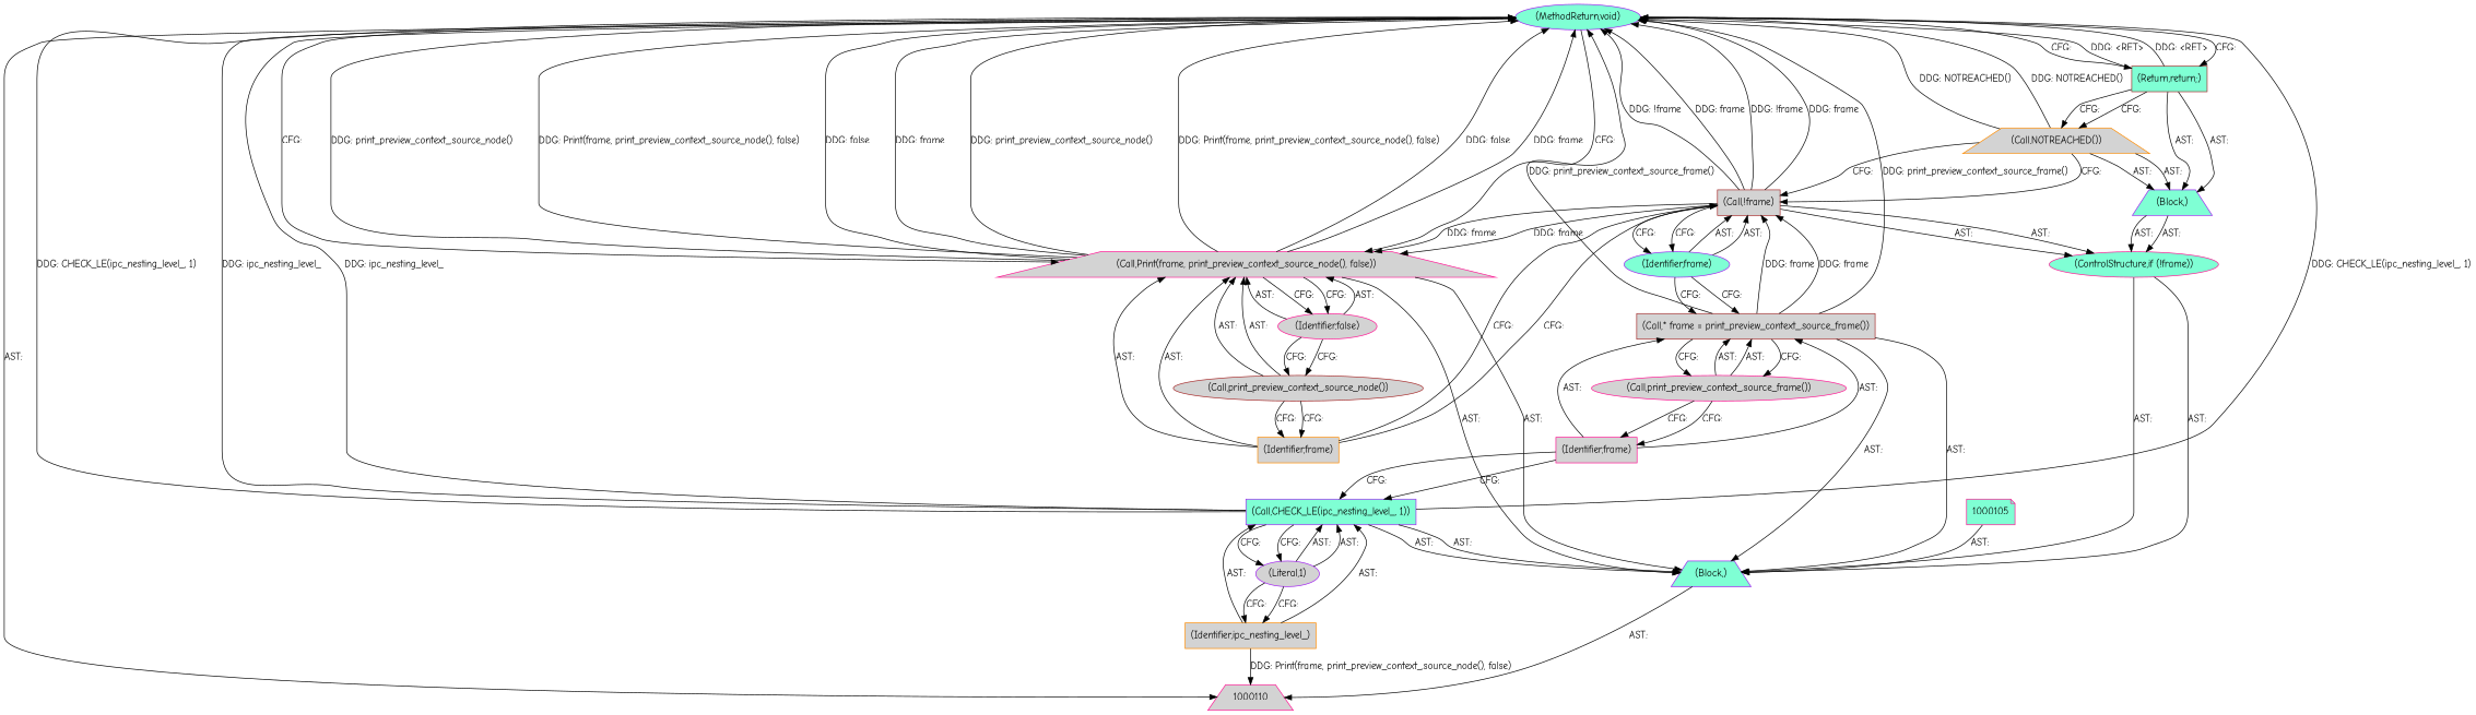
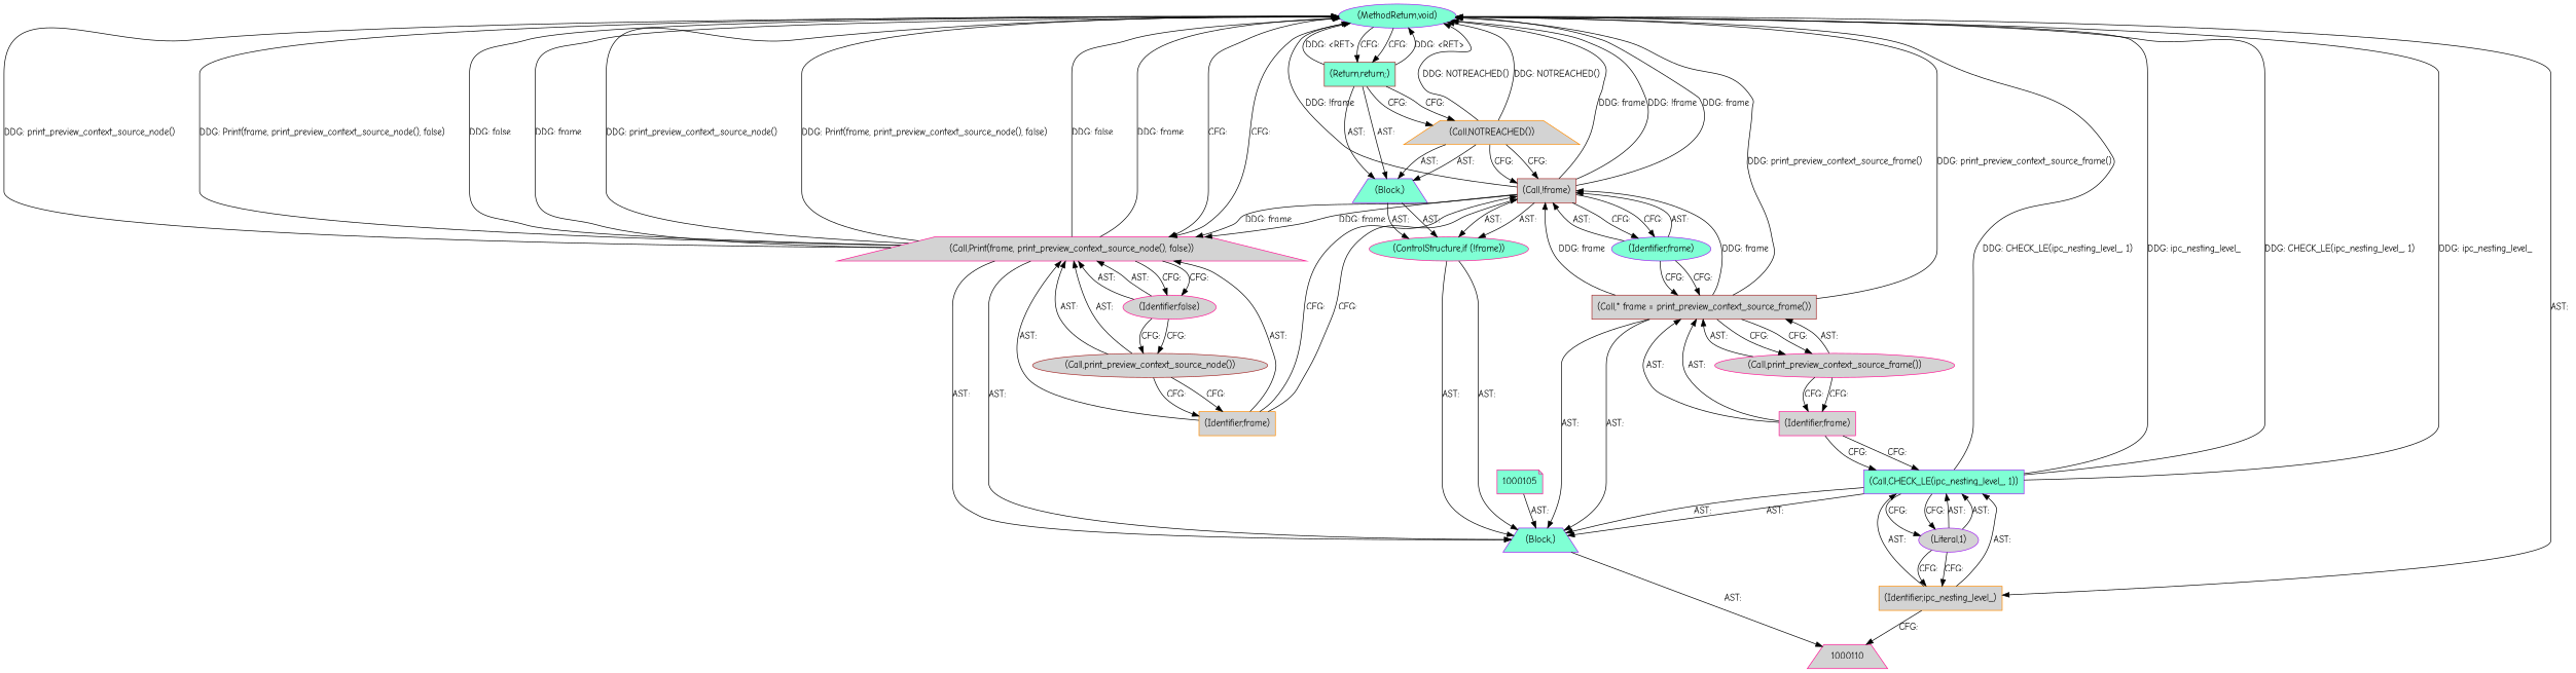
  digraph {
    fontname="Comic Neue"
    node [color=deeppink fillcolor=lightgrey fontname="Comic Neue" shape=ellipse style=filled]
    edge [fontname="Comic Neue"]
    n1 [color=purple fillcolor=aquamarine label="(MethodReturn,void)"]
    n2 [color=brown fillcolor=aquamarine label="(Return,return;)" shape=box]
    n3 [label="(Call,Print(frame, print_preview_context_.source_node(), false))" shape=trapezium]
    n4 [label=1000110 shape=trapezium]
    n5 [color=purple fillcolor=aquamarine label="(Block,)" shape=trapezium]
    n6 [color=darkorange label="(Call,NOTREACHED())" shape=trapezium]
    n7 [color=purple fillcolor=aquamarine label="(Block,)" shape=trapezium]
    n8 [label="(Identifier,false)"]
    n9 [color=darkorange label="(Identifier,ipc_nesting_level_)" shape=box]
    n10 [color=purple fillcolor=aquamarine label="(Call,CHECK_LE(ipc_nesting_level_, 1))" shape=box]
    n11 [color=purple label="(Literal,1)"]
    n12 [color=brown label="(Call,* frame = print_preview_context_.source_frame())" shape=box]
    n13 [label="(Call,print_preview_context_.source_frame())"]
    n14 [color=brown label="(Call,!frame)" shape=box]
    n15 [label="(Identifier,frame)" shape=box]
    n16 [fillcolor=aquamarine label="(ControlStructure,if (!frame))"]
    n17 [color=purple fillcolor=aquamarine label="(Identifier,frame)"]
    n18 [color=brown label="(Call,print_preview_context_.source_node())"]
    n19 [color=darkorange label="(Identifier,frame)" shape=box]
    1000105 [fillcolor=aquamarine shape=note]
    n1 -> n2 [label="CFG: "]
    n1 -> n2 [label="CFG: "]
    n1 -> n3 [label="CFG: "]
    n1 -> n3 [label="CFG: "]
-   n1 -> n4 [label="AST: "]
+   n1 -> n9 [label="AST: "]
    n2 -> n1 [label="DDG: <RET>"]
    n2 -> n1 [label="DDG: <RET>"]
    n2 -> n5 [label="AST: "]
    n2 -> n5 [label="AST: "]
    n2 -> n6 [label="CFG: "]
    n2 -> n6 [label="CFG: "]
    n3 -> n1 [label="DDG: print_preview_context_.source_node()"]
    n3 -> n1 [label="DDG: Print(frame, print_preview_context_.source_node(), false)"]
    n3 -> n1 [label="DDG: false"]
    n3 -> n1 [label="DDG: frame"]
    n3 -> n1 [label="DDG: print_preview_context_.source_node()"]
    n3 -> n1 [label="DDG: Print(frame, print_preview_context_.source_node(), false)"]
    n3 -> n1 [label="DDG: false"]
    n3 -> n1 [label="DDG: frame"]
    n3 -> n7 [label="AST: "]
    n3 -> n7 [label="AST: "]
    n3 -> n8 [label="CFG: "]
    n3 -> n8 [label="CFG: "]
    n5 -> n16 [label="AST: "]
    n5 -> n16 [label="AST: "]
    n6 -> n1 [label="DDG: NOTREACHED()"]
    n6 -> n1 [label="DDG: NOTREACHED()"]
    n6 -> n5 [label="AST: "]
    n6 -> n5 [label="AST: "]
    n6 -> n14 [label="CFG: "]
    n6 -> n14 [label="CFG: "]
    n7 -> n4 [label="AST: "]
    n8 -> n3 [label="AST: "]
    n8 -> n3 [label="AST: "]
    n8 -> n18 [label="CFG: "]
    n8 -> n18 [label="CFG: "]
-   n9 -> n4 [label="DDG: Print(frame, print_preview_context_.source_node(), false)"]
+   n9 -> n4 [label="CFG: "]
    n9 -> n10 [label="AST: "]
    n9 -> n10 [label="AST: "]
    n10 -> n1 [label="DDG: ipc_nesting_level_"]
    n10 -> n1 [label="DDG: CHECK_LE(ipc_nesting_level_, 1)"]
    n10 -> n1 [label="DDG: ipc_nesting_level_"]
    n10 -> n1 [label="DDG: CHECK_LE(ipc_nesting_level_, 1)"]
    n10 -> n7 [label="AST: "]
    n10 -> n7 [label="AST: "]
    n10 -> n11 [label="CFG: "]
    n10 -> n11 [label="CFG: "]
    n11 -> n9 [label="CFG: "]
    n11 -> n9 [label="CFG: "]
    n11 -> n10 [label="AST: "]
    n11 -> n10 [label="AST: "]
    n12 -> n1 [label="DDG: print_preview_context_.source_frame()"]
    n12 -> n1 [label="DDG: print_preview_context_.source_frame()"]
    n12 -> n7 [label="AST: "]
    n12 -> n7 [label="AST: "]
    n12 -> n13 [label="CFG: "]
    n12 -> n13 [label="CFG: "]
    n12 -> n14 [label="DDG: frame"]
    n12 -> n14 [label="DDG: frame"]
    n13 -> n12 [label="AST: "]
    n13 -> n12 [label="AST: "]
    n13 -> n15 [label="CFG: "]
    n13 -> n15 [label="CFG: "]
    n14 -> n1 [label="DDG: !frame"]
    n14 -> n1 [label="DDG: frame"]
    n14 -> n1 [label="DDG: !frame"]
    n14 -> n1 [label="DDG: frame"]
    n14 -> n3 [label="DDG: frame"]
    n14 -> n3 [label="DDG: frame"]
    n14 -> n16 [label="AST: "]
    n14 -> n16 [label="AST: "]
    n14 -> n17 [label="CFG: "]
    n14 -> n17 [label="CFG: "]
    n15 -> n10 [label="CFG: "]
    n15 -> n10 [label="CFG: "]
    n15 -> n12 [label="AST: "]
    n15 -> n12 [label="AST: "]
    n16 -> n7 [label="AST: "]
    n16 -> n7 [label="AST: "]
    n17 -> n12 [label="CFG: "]
    n17 -> n12 [label="CFG: "]
    n17 -> n14 [label="AST: "]
    n17 -> n14 [label="AST: "]
    n18 -> n3 [label="AST: "]
    n18 -> n3 [label="AST: "]
    n18 -> n19 [label="CFG: "]
    n18 -> n19 [label="CFG: "]
    n19 -> n3 [label="AST: "]
    n19 -> n3 [label="AST: "]
    n19 -> n14 [label="CFG: "]
    n19 -> n14 [label="CFG: "]
    1000105 -> n7 [label="AST: "]
  }
